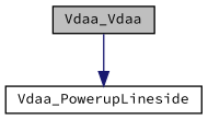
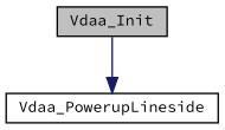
  digraph {
    rankdir=TB
    fontname="Source Code Pro"
    node [color=black fontname="Source Code Pro" fontsize=10 shape=record style=filled]
-   n1 [fillcolor=grey75 fontcolor=black height=0.2 label=Vdaa_Vdaa width=0.4]
+   n1 [fillcolor=grey75 fontcolor=black height=0.2 label=Vdaa_Init width=0.4]
    n2 [fillcolor=white height=0.2 label=Vdaa_PowerupLineside width=0.4]
    n1 -> n2 [color=midnightblue fontname="Source Code Pro" fontsize=10 labelfontname=Helvetica labelfontsize=10 style=solid]
  }
